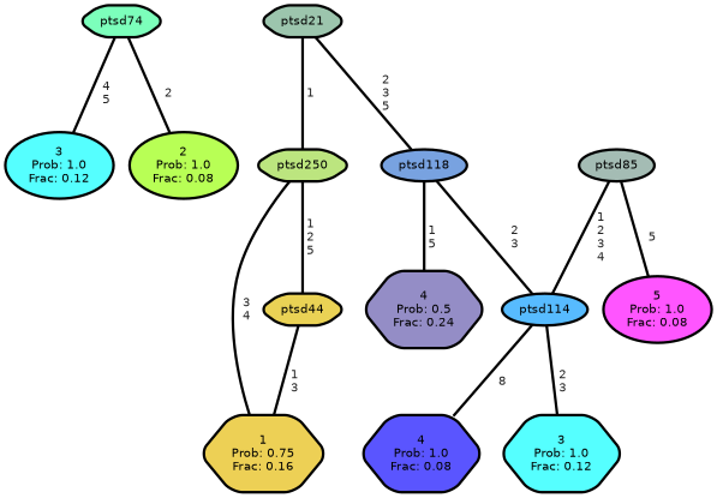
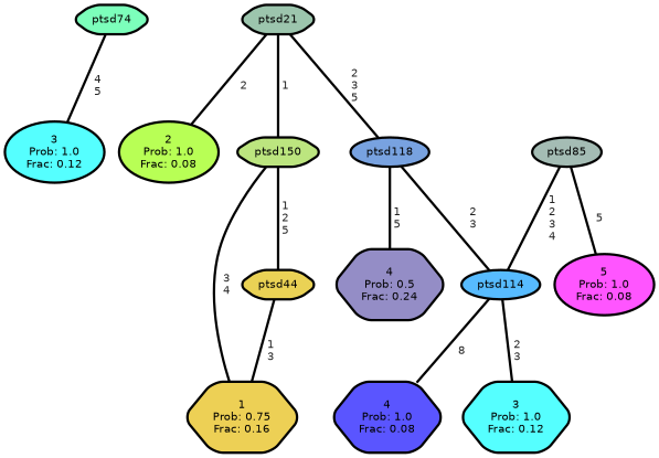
  graph {
    ranksep="0 equally"
    splines=straight
    node [color=black fillcolor="#55ffff" fontcolor=black fontname=helvetica penwidth=3 shape=hexagon style="filled, rounded"]
    edge [color=black fontcolor=grey14 fontname=helvetica fontweight=bold penwidth=3]
    n1 [fillcolor="#b8ff55" label="2\nProb: 1.0\nFrac: 0.08" shape=ellipse]
    n2 [fillcolor="#7cffbb" label=ptsd74]
    n3 [label="3\nProb: 1.0\nFrac: 0.12" shape=ellipse]
-   n4 [fillcolor="#bce57f" label=ptsd250]
+   n4 [fillcolor="#bce57f" label=ptsd150]
    n5 [fillcolor="#ead255" label=ptsd44]
    n6 [fillcolor="#edd055" label="1\nProb: 0.75\nFrac: 0.16"]
    n7 [fillcolor="#9cc5ad" label=ptsd21]
    n8 [fillcolor="#78a2e0" label=ptsd118 shape=ellipse]
    n9 [fillcolor="#57bbff" label=ptsd114 shape=ellipse]
    n10 [fillcolor="#948dc6" label="4\nProb: 0.5\nFrac: 0.24"]
    n11 [label="3\nProb: 1.0\nFrac: 0.12"]
    n12 [fillcolor="#5a55ff" label="4\nProb: 1.0\nFrac: 0.08"]
    n13 [fillcolor="#a4bcb4" label=ptsd85 shape=ellipse]
    n14 [fillcolor="#ff55ff" label="5\nProb: 1.0\nFrac: 0.08" shape=ellipse]
    subgraph sub_1 {
      rank=same
    }
-   n2 -- n1 [label=" 2"]
+   n7 -- n1 [label=" 2"]
    n2 -- n3 [label=" 4\n 5"]
    n4 -- n5 [label=" 1\n 2\n 5"]
    n4 -- n6 [label=" 3\n 4"]
    n5 -- n6 [label=" 1\n 3"]
    n7 -- n4 [label=" 1"]
    n7 -- n8 [label=" 2\n 3\n 5"]
    n8 -- n9 [label=" 2\n 3"]
    n8 -- n10 [label=" 1\n 5"]
    n9 -- n11 [label=" 2\n 3"]
    n9 -- n12 [label=" 8"]
    n13 -- n9 [label=" 1\n 2\n 3\n 4"]
    n13 -- n14 [label=" 5"]
  }
